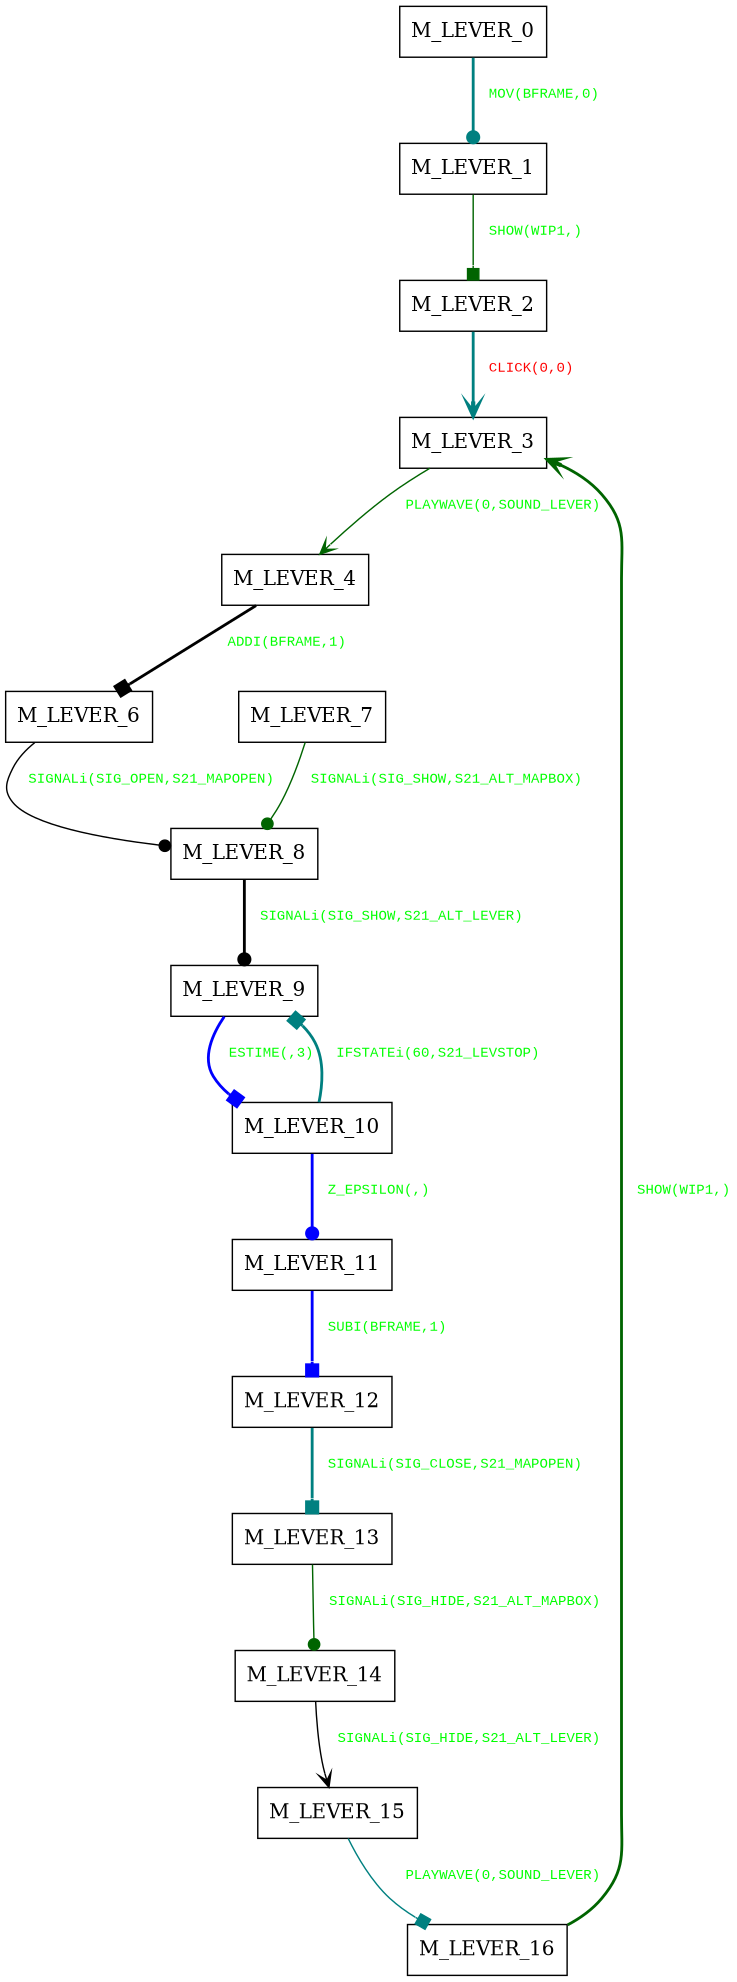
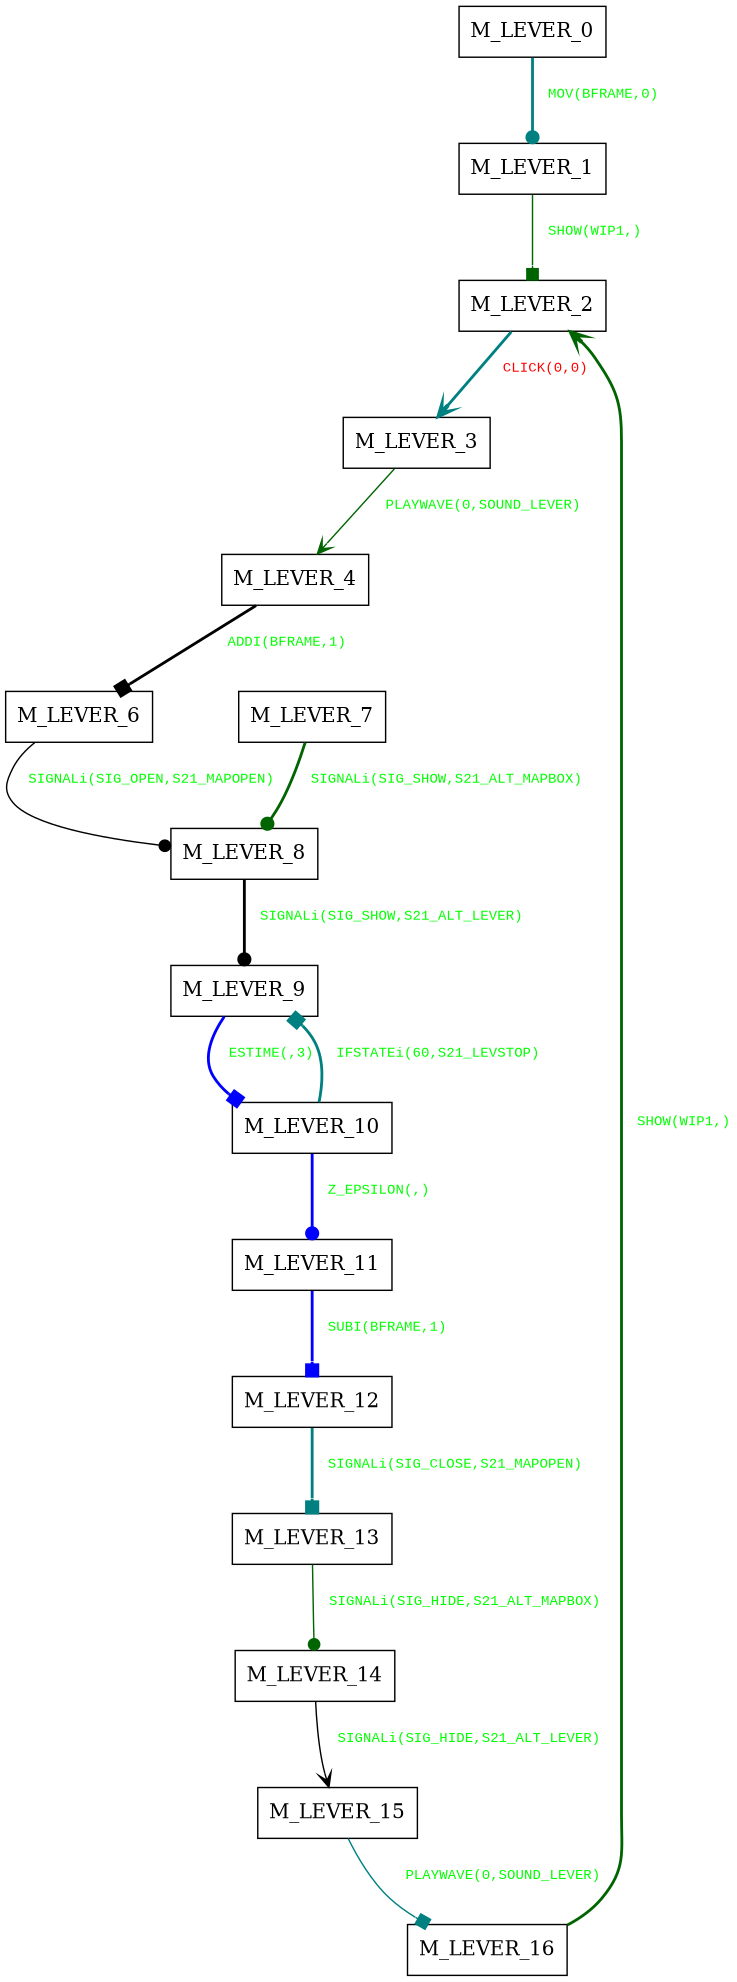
  digraph {
    node [shape=record]
    edge [arrowhead=box color=teal fontcolor=green style=bold]
    M_LEVER_0
    M_LEVER_1
    M_LEVER_2
    M_LEVER_3
    M_LEVER_4
    M_LEVER_6
    M_LEVER_8
    M_LEVER_7
    M_LEVER_9
    M_LEVER_10
    M_LEVER_11
    M_LEVER_12
    M_LEVER_13
    M_LEVER_14
    M_LEVER_15
    M_LEVER_16
    M_LEVER_0 -> M_LEVER_1 [arrowhead=dot label=< <font face="Courier New" point-size="10"> MOV(BFRAME,0)<br/> </font>>]
    M_LEVER_1 -> M_LEVER_2 [color=darkgreen label=< <font face="Courier New" point-size="10"> SHOW(WIP1,)<br/> </font>> style=solid]
    M_LEVER_2 -> M_LEVER_3 [arrowhead=vee fontcolor=red label=< <font face="Courier New" point-size="10"> CLICK(0,0)<br/> </font>>]
    M_LEVER_3 -> M_LEVER_4 [arrowhead=vee color=darkgreen label=< <font face="Courier New" point-size="10"> PLAYWAVE(0,SOUND_LEVER)<br/> </font>> style=solid]
    M_LEVER_4 -> M_LEVER_6 [color=black label=< <font face="Courier New" point-size="10"> ADDI(BFRAME,1)<br/> </font>>]
    M_LEVER_6 -> M_LEVER_8 [arrowhead=dot color=black label=< <font face="Courier New" point-size="10"> SIGNALi(SIG_OPEN,S21_MAPOPEN)<br/> </font>> style=solid]
    M_LEVER_8 -> M_LEVER_9 [arrowhead=dot color=black label=< <font face="Courier New" point-size="10"> SIGNALi(SIG_SHOW,S21_ALT_LEVER)<br/> </font>>]
-   M_LEVER_7 -> M_LEVER_8 [arrowhead=dot color=darkgreen label=< <font face="Courier New" point-size="10"> SIGNALi(SIG_SHOW,S21_ALT_MAPBOX)<br/> </font>> style=solid]
+   M_LEVER_7 -> M_LEVER_8 [arrowhead=dot color=darkgreen label=< <font face="Courier New" point-size="10"> SIGNALi(SIG_SHOW,S21_ALT_MAPBOX)<br/> </font>>]
    M_LEVER_9 -> M_LEVER_10 [color=blue label=< <font face="Courier New" point-size="10"> ESTIME(,3)<br/> </font>>]
    M_LEVER_10 -> M_LEVER_9 [label=< <font face="Courier New" point-size="10"> IFSTATEi(60,S21_LEVSTOP)<br/> </font>>]
    M_LEVER_10 -> M_LEVER_11 [arrowhead=dot color=blue label=< <font face="Courier New" point-size="10"> Z_EPSILON(,)<br/> </font>>]
    M_LEVER_11 -> M_LEVER_12 [color=blue label=< <font face="Courier New" point-size="10"> SUBI(BFRAME,1)<br/> </font>>]
    M_LEVER_12 -> M_LEVER_13 [label=< <font face="Courier New" point-size="10"> SIGNALi(SIG_CLOSE,S21_MAPOPEN)<br/> </font>>]
    M_LEVER_13 -> M_LEVER_14 [arrowhead=dot color=darkgreen label=< <font face="Courier New" point-size="10"> SIGNALi(SIG_HIDE,S21_ALT_MAPBOX)<br/> </font>> style=solid]
    M_LEVER_14 -> M_LEVER_15 [arrowhead=vee color=black label=< <font face="Courier New" point-size="10"> SIGNALi(SIG_HIDE,S21_ALT_LEVER)<br/> </font>> style=solid]
    M_LEVER_15 -> M_LEVER_16 [label=< <font face="Courier New" point-size="10"> PLAYWAVE(0,SOUND_LEVER)<br/> </font>> style=solid]
-   M_LEVER_16 -> M_LEVER_3 [arrowhead=vee color=darkgreen label=< <font face="Courier New" point-size="10"> SHOW(WIP1,)<br/> </font>>]
+   M_LEVER_16 -> M_LEVER_2 [arrowhead=vee color=darkgreen label=< <font face="Courier New" point-size="10"> SHOW(WIP1,)<br/> </font>>]
  }
